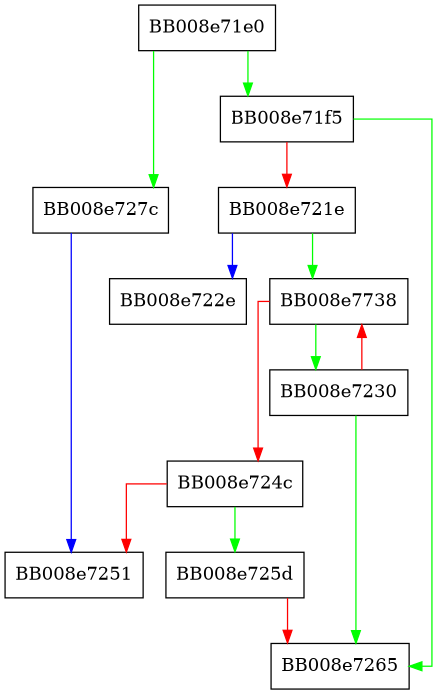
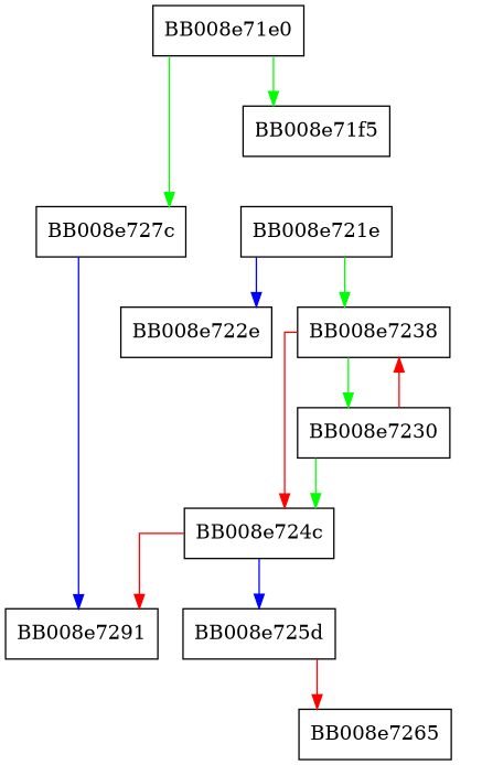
  digraph {
    splines=ortho
    node [shape=box]
    edge [color=green]
    BB008e71e0
    BB008e727c
    BB008e71f5
-   BB008e7251
+   BB008e7251 [label=BB008e7291]
    BB008e7265
    BB008e721e
-   BB008e7238 [label=BB008e7738]
+   BB008e7238
    BB008e722e
    BB008e7230
    BB008e724c
    BB008e725d
    BB008e71e0 -> BB008e727c
    BB008e71e0 -> BB008e71f5
    BB008e727c -> BB008e7251 [color=blue]
-   BB008e71f5 -> BB008e7265
-   BB008e71f5 -> BB008e721e [color=red]
    BB008e721e -> BB008e7238
    BB008e721e -> BB008e722e [color=blue]
    BB008e7238 -> BB008e7230
    BB008e7238 -> BB008e724c [color=red]
    BB008e7230 -> BB008e7238 [color=red]
-   BB008e7230 -> BB008e7265
+   BB008e7230 -> BB008e724c
    BB008e724c -> BB008e7251 [color=red]
-   BB008e724c -> BB008e725d
+   BB008e724c -> BB008e725d [color=blue]
    BB008e725d -> BB008e7265 [color=red]
  }
